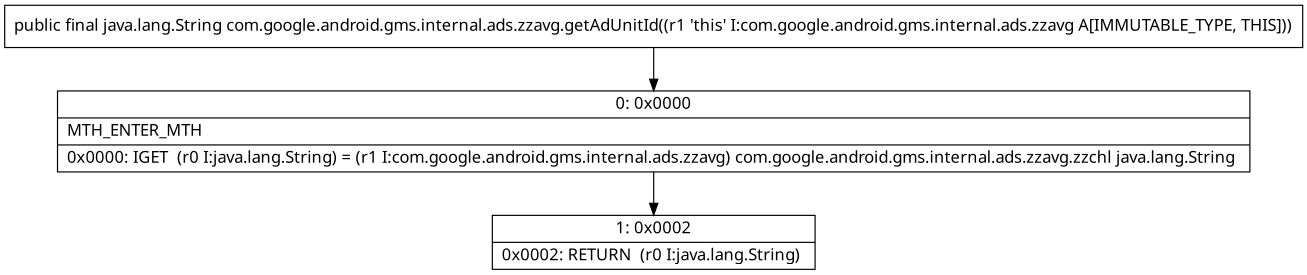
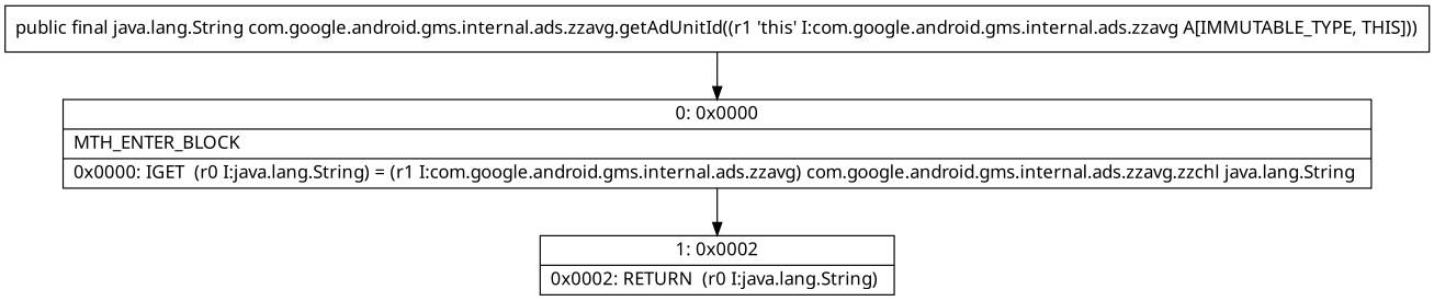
  digraph {
    fontname="Noto Sans"
    node [shape=record fontname="Noto Sans"]
    edge [fontname="Noto Sans"]
-   n1 [label="{0\:\ 0x0000|MTH_ENTER_MTH\l|0x0000: IGET  (r0 I:java.lang.String) = (r1 I:com.google.android.gms.internal.ads.zzavg) com.google.android.gms.internal.ads.zzavg.zzchl java.lang.String \l}"]
+   n1 [label="{0\:\ 0x0000|MTH_ENTER_BLOCK\l|0x0000: IGET  (r0 I:java.lang.String) = (r1 I:com.google.android.gms.internal.ads.zzavg) com.google.android.gms.internal.ads.zzavg.zzchl java.lang.String \l}"]
    n2 [label="{1\:\ 0x0002|0x0002: RETURN  (r0 I:java.lang.String) \l}"]
    n3 [label="{public final java.lang.String com.google.android.gms.internal.ads.zzavg.getAdUnitId((r1 'this' I:com.google.android.gms.internal.ads.zzavg A[IMMUTABLE_TYPE, THIS])) }"]
    n1 -> n2
    n3 -> n1
  }
